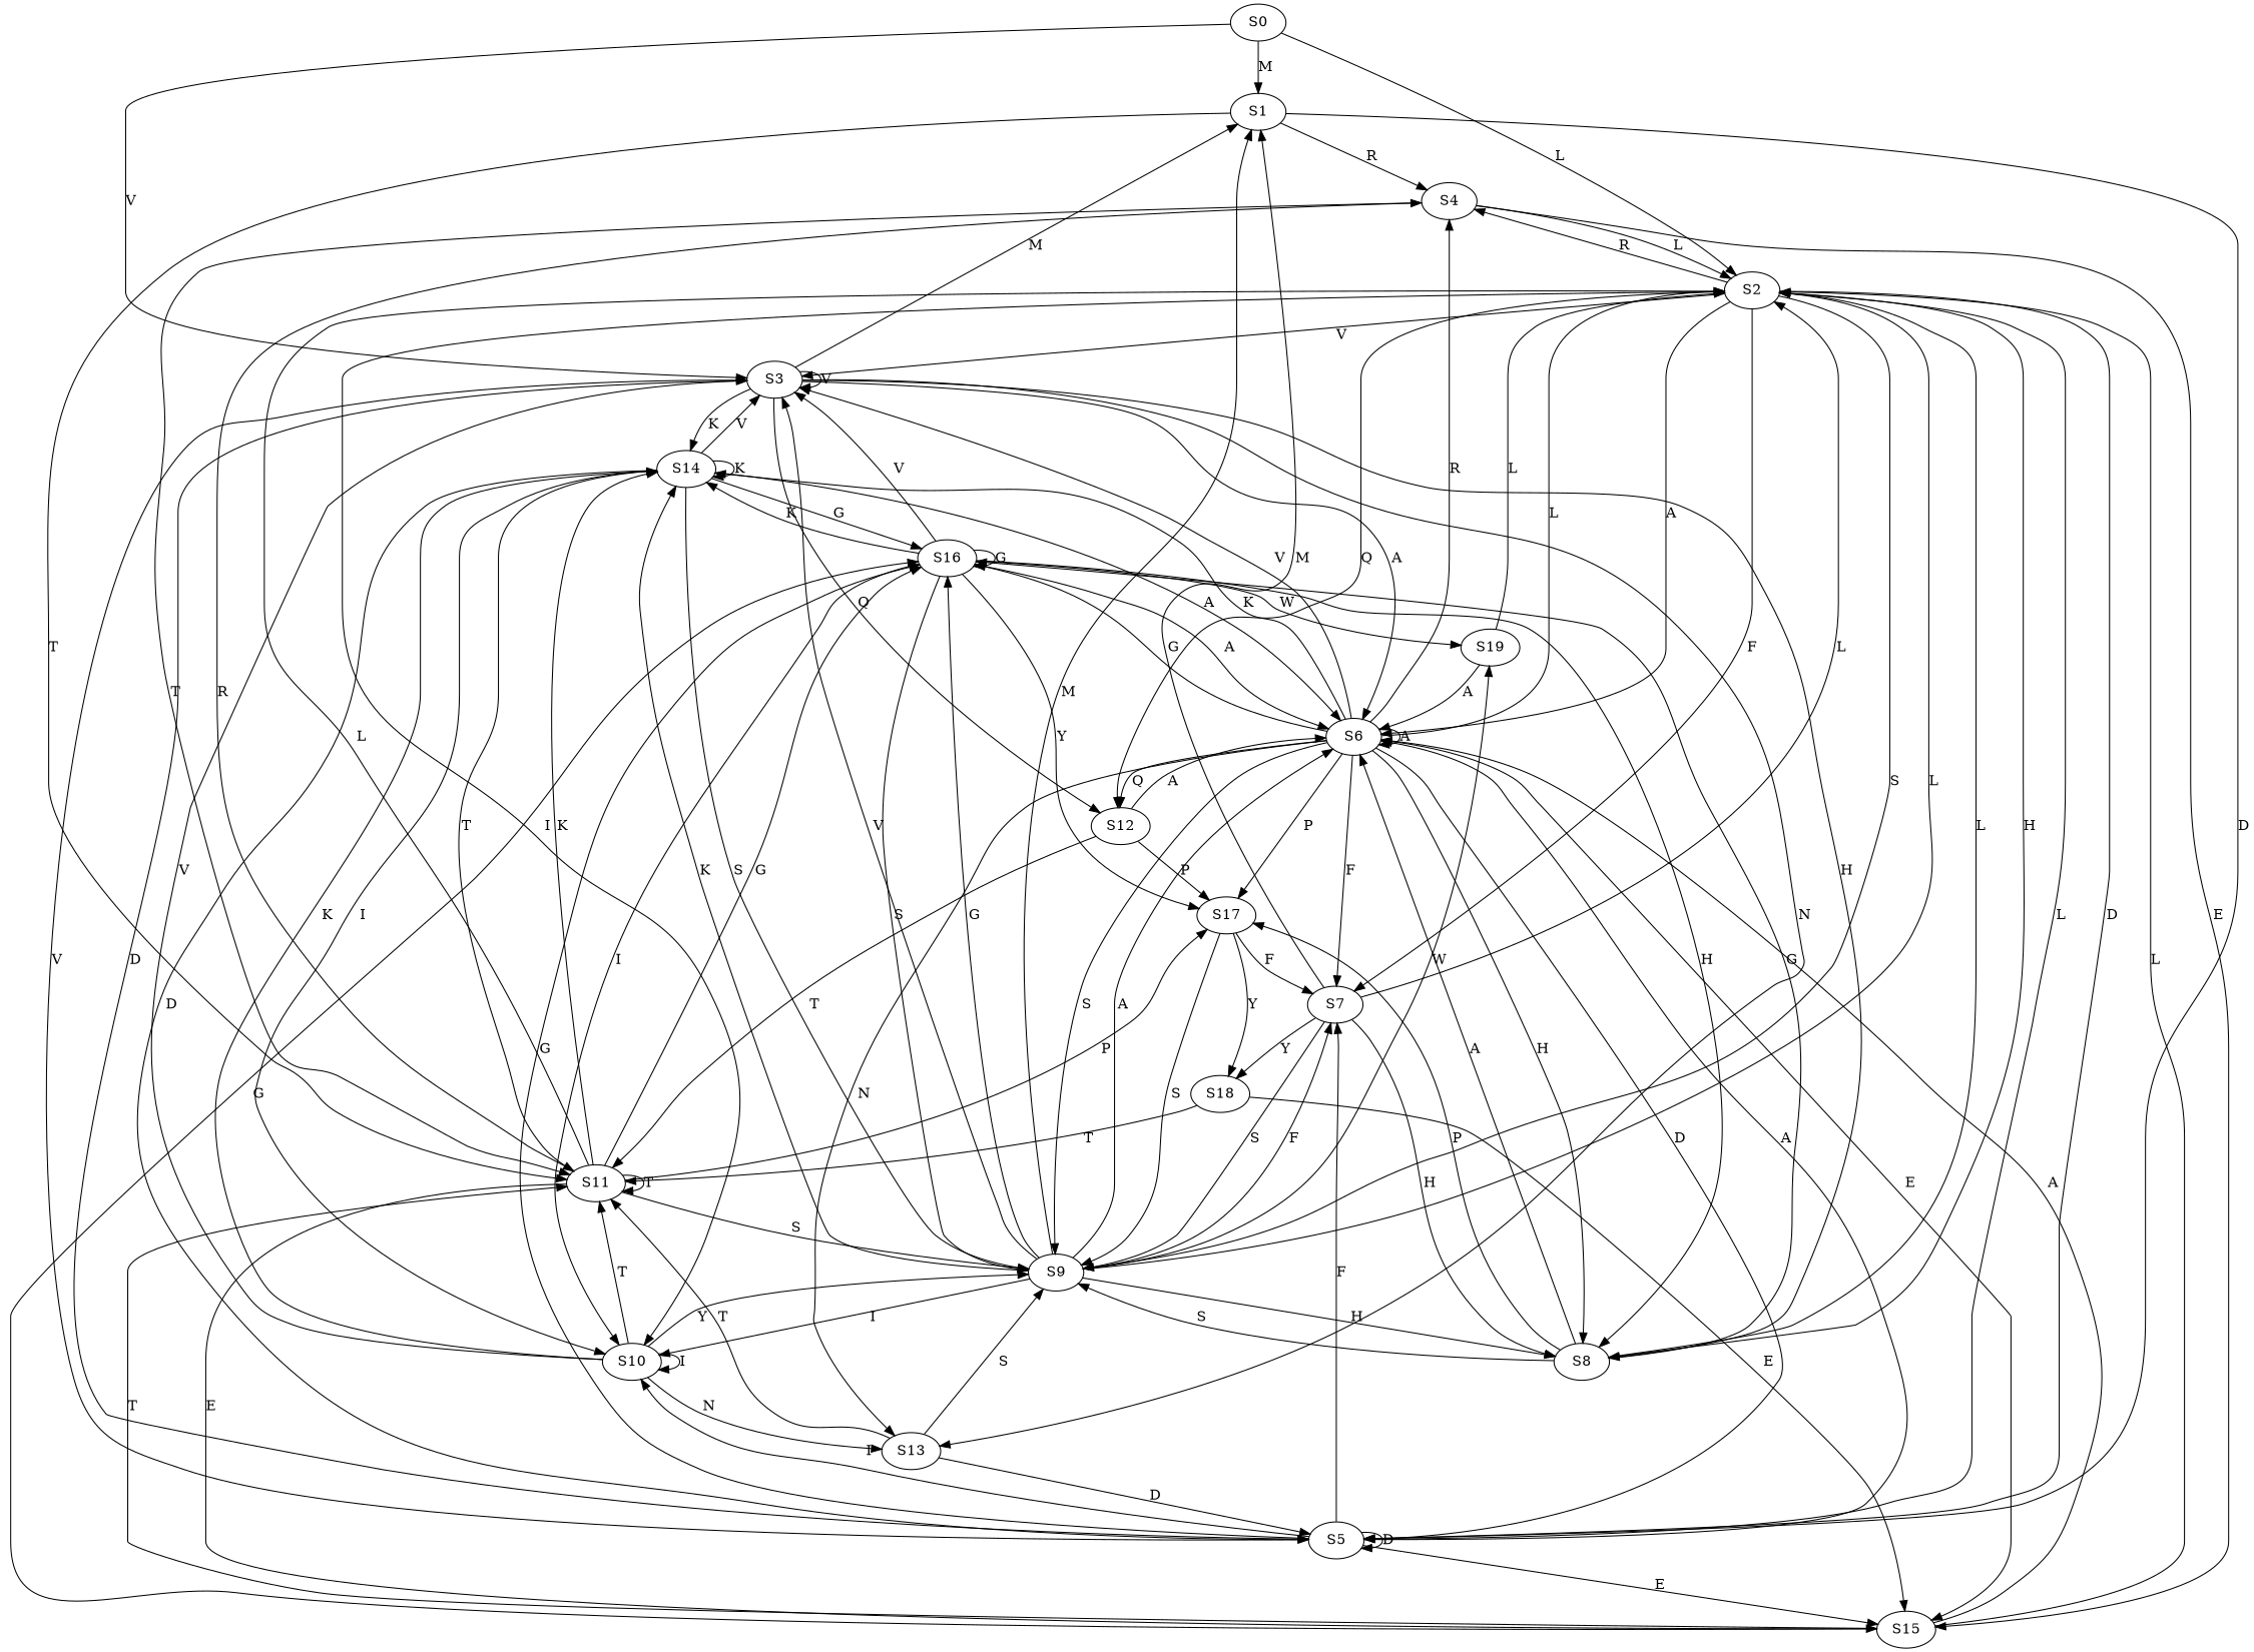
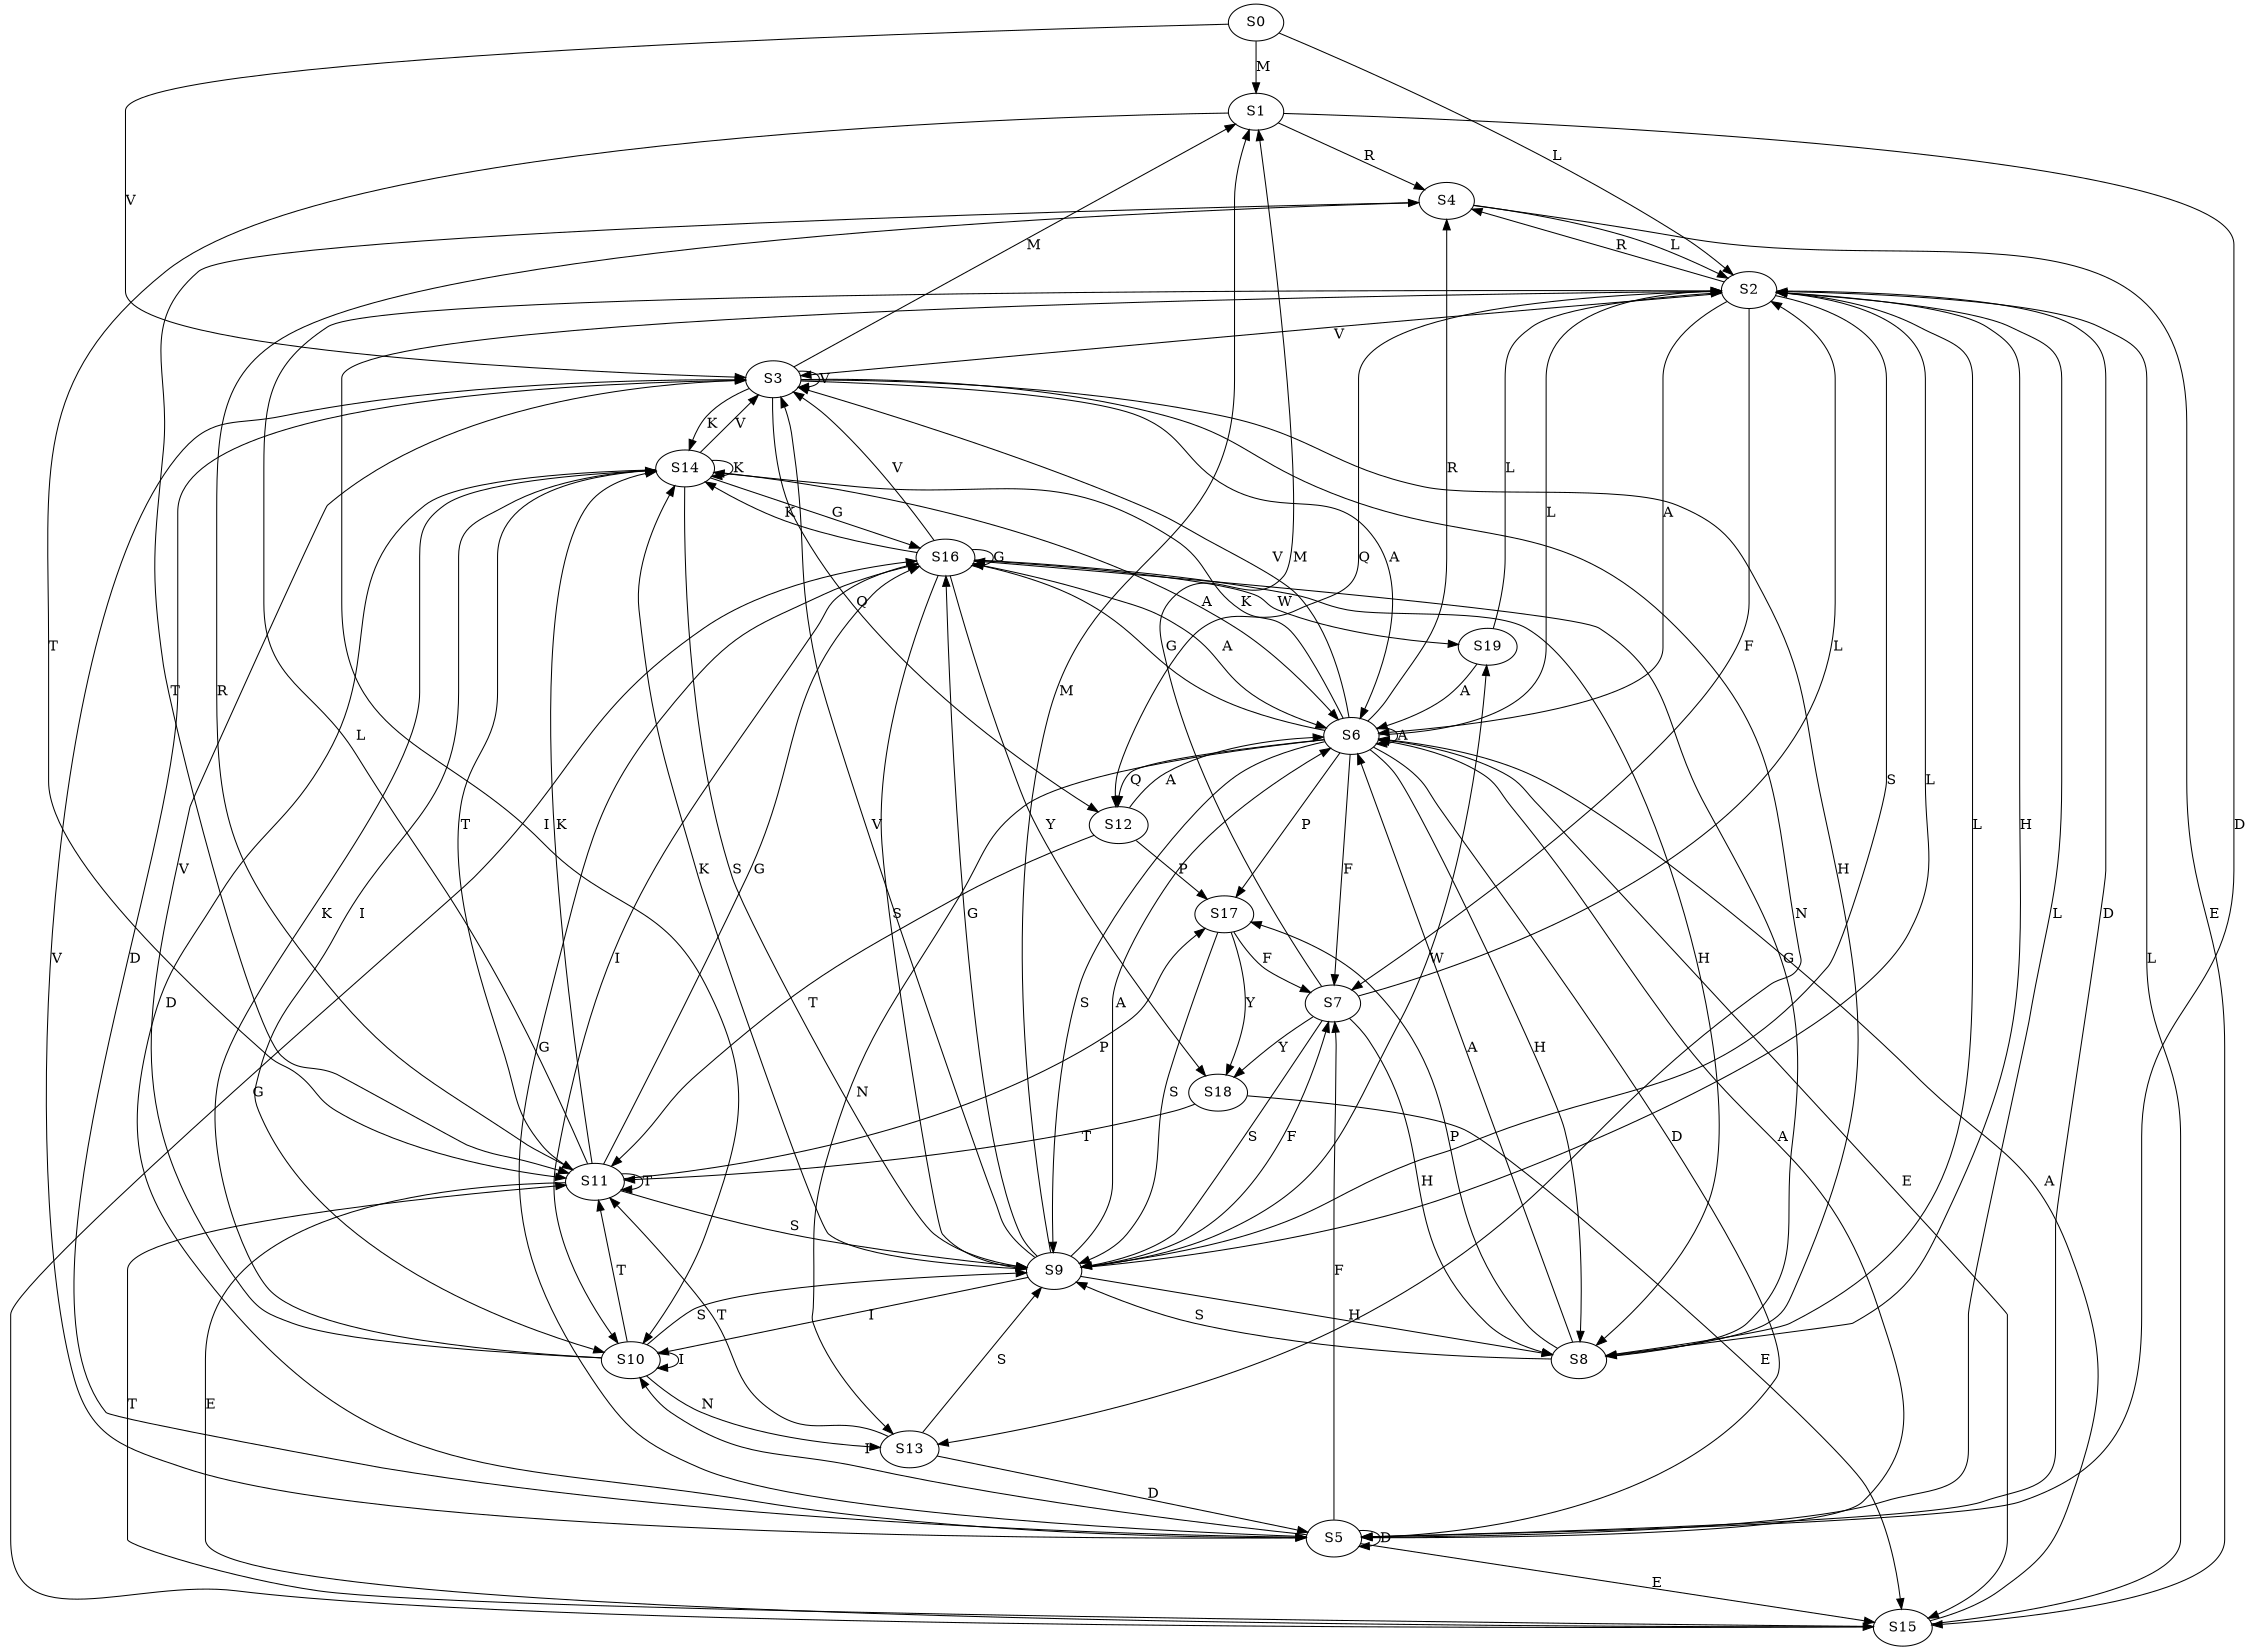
  strict digraph {
    S0
    S1
    S2
    S3
    S4
    S5
    S11
    S6
    S7
    S8
    S9
    S10
    S12
    S13
    S14
    S15
    S16
    S17
    S18
    S19
    S0 -> S1 [label=M]
    S0 -> S2 [label=L]
    S0 -> S3 [label=V]
    S1 -> S4 [label=R]
    S1 -> S5 [label=D]
    S1 -> S11 [label=T]
    S2 -> S3 [label=V]
    S2 -> S4 [label=R]
    S2 -> S5 [label=D]
    S2 -> S6 [label=A]
    S2 -> S7 [label=F]
    S2 -> S8 [label=H]
    S2 -> S9 [label=S]
    S2 -> S10 [label=I]
    S2 -> S12 [label=Q]
    S3 -> S1 [label=M]
    S3 -> S3 [label=V]
    S3 -> S5 [label=D]
    S3 -> S6 [label=A]
    S3 -> S8 [label=H]
    S3 -> S12 [label=Q]
    S3 -> S13 [label=N]
    S3 -> S14 [label=K]
    S4 -> S2 [label=L]
    S4 -> S11 [label=T]
    S4 -> S15 [label=E]
    S5 -> S2 [label=L]
    S5 -> S3 [label=V]
    S5 -> S5 [label=D]
    S5 -> S6 [label=A]
    S5 -> S7 [label=F]
    S5 -> S10 [label=I]
    S5 -> S15 [label=E]
    S5 -> S16 [label=G]
    S11 -> S2 [label=L]
    S11 -> S4 [label=R]
    S11 -> S11 [label=T]
    S11 -> S9 [label=S]
    S11 -> S14 [label=K]
    S11 -> S15 [label=E]
    S11 -> S16 [label=G]
    S11 -> S17 [label=P]
    S6 -> S2 [label=L]
    S6 -> S3 [label=V]
    S6 -> S4 [label=R]
    S6 -> S5 [label=D]
    S6 -> S6 [label=A]
    S6 -> S7 [label=F]
    S6 -> S8 [label=H]
    S6 -> S9 [label=S]
    S6 -> S12 [label=Q]
    S6 -> S13 [label=N]
    S6 -> S14 [label=K]
    S6 -> S15 [label=E]
    S6 -> S16 [label=G]
    S6 -> S17 [label=P]
    S7 -> S1 [label=M]
    S7 -> S2 [label=L]
    S7 -> S8 [label=H]
    S7 -> S9 [label=S]
    S7 -> S18 [label=Y]
    S8 -> S2 [label=L]
    S8 -> S6 [label=A]
    S8 -> S9 [label=S]
    S8 -> S16 [label=G]
    S8 -> S17 [label=P]
    S9 -> S1 [label=M]
    S9 -> S2 [label=L]
    S9 -> S3 [label=V]
    S9 -> S6 [label=A]
    S9 -> S7 [label=F]
    S9 -> S8 [label=H]
    S9 -> S10 [label=I]
    S9 -> S14 [label=K]
    S9 -> S16 [label=G]
    S9 -> S19 [label=W]
    S10 -> S3 [label=V]
    S10 -> S11 [label=T]
-   S10 -> S9 [label=Y]
+   S10 -> S9 [label=S]
    S10 -> S10 [label=I]
    S10 -> S13 [label=N]
    S10 -> S14 [label=K]
    S12 -> S11 [label=T]
    S12 -> S6 [label=A]
    S12 -> S17 [label=P]
    S13 -> S5 [label=D]
    S13 -> S11 [label=T]
    S13 -> S9 [label=S]
    S14 -> S3 [label=V]
    S14 -> S5 [label=D]
    S14 -> S11 [label=T]
    S14 -> S6 [label=A]
    S14 -> S9 [label=S]
    S14 -> S10 [label=I]
    S14 -> S14 [label=K]
    S14 -> S16 [label=G]
    S15 -> S2 [label=L]
    S15 -> S11 [label=T]
    S15 -> S6 [label=A]
    S15 -> S16 [label=G]
    S16 -> S3 [label=V]
    S16 -> S6 [label=A]
    S16 -> S8 [label=H]
    S16 -> S9 [label=S]
    S16 -> S10 [label=I]
    S16 -> S14 [label=K]
    S16 -> S16 [label=G]
-   S16 -> S17 [label=Y]
+   S16 -> S18 [label=Y]
    S16 -> S19 [label=W]
    S17 -> S7 [label=F]
    S17 -> S9 [label=S]
    S17 -> S18 [label=Y]
    S18 -> S11 [label=T]
    S18 -> S15 [label=E]
    S19 -> S2 [label=L]
    S19 -> S6 [label=A]
  }
